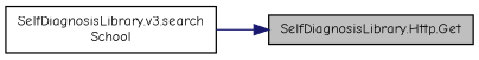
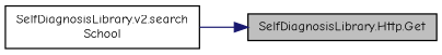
  digraph {
    rankdir=RL
    fontname="Comic Neue"
    node [color=black fontname="Comic Neue" fontsize=10 shape=record style=filled]
    n1 [fillcolor=grey75 fontcolor=black height=0.2 label="SelfDiagnosisLibrary.Http.Get" width=0.4]
-   n2 [fillcolor=white height=0.2 label="SelfDiagnosisLibrary.v3.search\lSchool" width=0.4]
+   n2 [fillcolor=white height=0.2 label="SelfDiagnosisLibrary.v2.search\lSchool" width=0.4]
    n1 -> n2 [color=midnightblue dir=back fontname="Comic Neue" fontsize=10 labelfontname=Helvetica labelfontsize=10 style=solid]
  }
